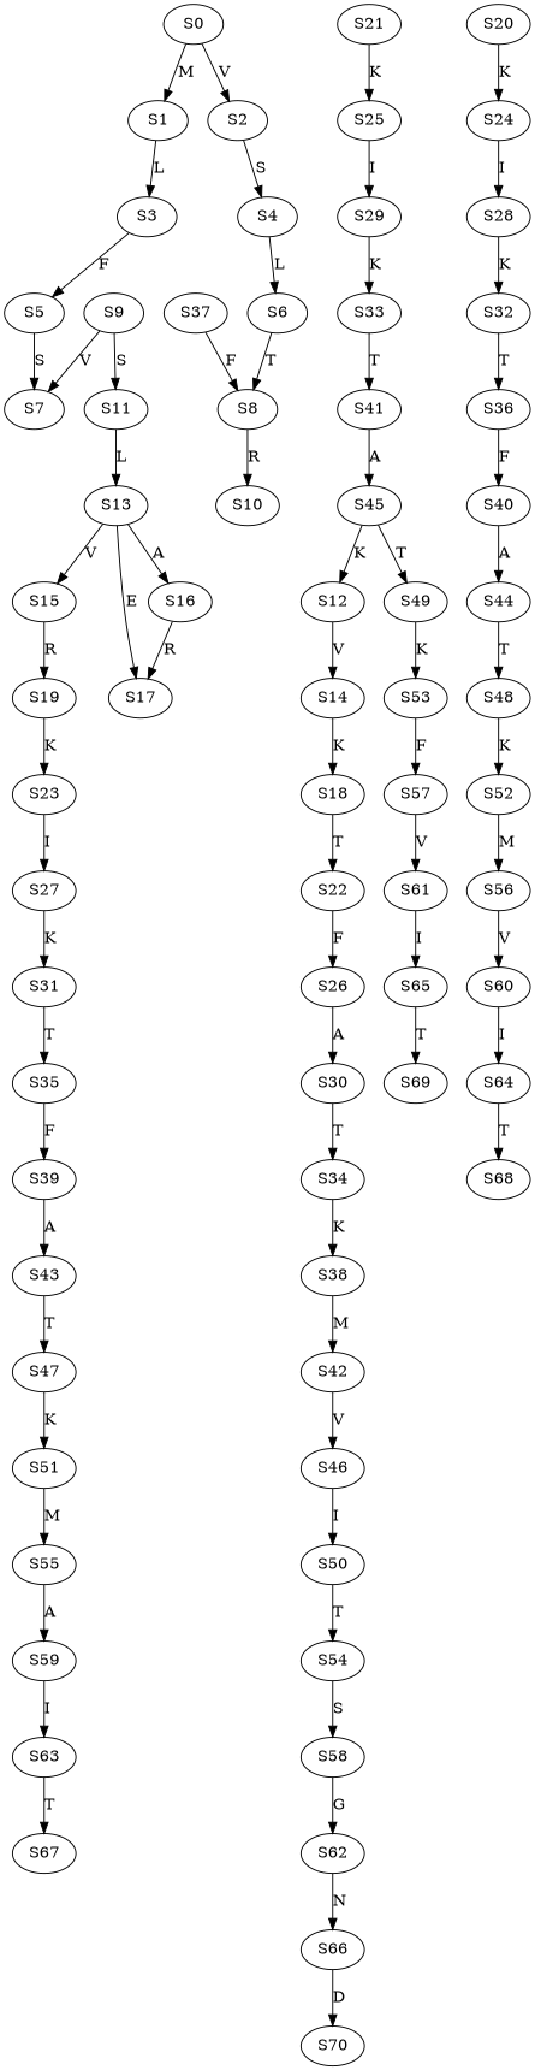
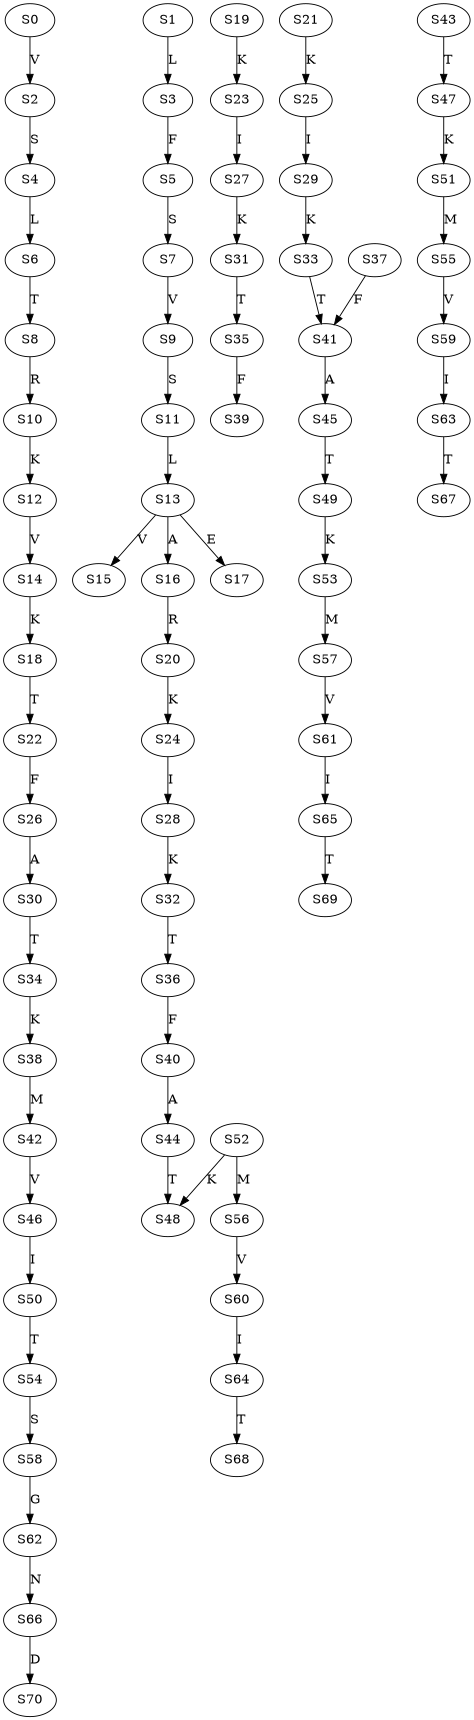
  strict digraph {
    S0
    S1
    S2
    S3
    S4
    S5
    S6
    S7
    S8
    S9
    S10
    S11
    S12
    S13
    S14
    S15
    S16
    S17
    S18
    S19
    S20
    S22
    S23
    S24
    S21
    S25
    S26
    S27
    S28
    S29
    S30
    S31
    S32
    S33
    S34
    S35
    S36
    S41
    S38
    S39
    S40
    S37
    S42
    S43
    S44
    S45
    S46
    S47
    S48
    S49
    S50
    S51
    S52
    S53
    S54
    S55
    S56
    S57
    S58
    S59
    S60
    S61
    S62
    S63
    S64
    S65
    S66
    S67
    S68
    S69
    S70
-   S0 -> S1 [label=M]
    S0 -> S2 [label=V]
    S1 -> S3 [label=L]
    S2 -> S4 [label=S]
    S3 -> S5 [label=F]
    S4 -> S6 [label=L]
    S5 -> S7 [label=S]
    S6 -> S8 [label=T]
-   S9 -> S7 [label=V]
+   S7 -> S9 [label=V]
    S8 -> S10 [label=R]
    S9 -> S11 [label=S]
-   S45 -> S12 [label=K]
+   S10 -> S12 [label=K]
    S11 -> S13 [label=L]
    S12 -> S14 [label=V]
    S13 -> S15 [label=V]
    S13 -> S16 [label=A]
    S13 -> S17 [label=E]
    S14 -> S18 [label=K]
-   S15 -> S19 [label=R]
-   S16 -> S17 [label=R]
+   S16 -> S20 [label=R]
    S18 -> S22 [label=T]
    S19 -> S23 [label=K]
    S20 -> S24 [label=K]
    S22 -> S26 [label=F]
    S23 -> S27 [label=I]
    S24 -> S28 [label=I]
    S21 -> S25 [label=K]
    S25 -> S29 [label=I]
    S26 -> S30 [label=A]
    S27 -> S31 [label=K]
    S28 -> S32 [label=K]
    S29 -> S33 [label=K]
    S30 -> S34 [label=T]
    S31 -> S35 [label=T]
    S32 -> S36 [label=T]
    S33 -> S41 [label=T]
    S34 -> S38 [label=K]
    S35 -> S39 [label=F]
    S36 -> S40 [label=F]
    S41 -> S45 [label=A]
    S38 -> S42 [label=M]
-   S39 -> S43 [label=A]
    S40 -> S44 [label=A]
-   S37 -> S8 [label=F]
+   S37 -> S41 [label=F]
    S42 -> S46 [label=V]
    S43 -> S47 [label=T]
    S44 -> S48 [label=T]
    S45 -> S49 [label=T]
    S46 -> S50 [label=I]
    S47 -> S51 [label=K]
-   S48 -> S52 [label=K]
+   S52 -> S48 [label=K]
    S49 -> S53 [label=K]
    S50 -> S54 [label=T]
    S51 -> S55 [label=M]
    S52 -> S56 [label=M]
-   S53 -> S57 [label=F]
+   S53 -> S57 [label=M]
    S54 -> S58 [label=S]
-   S55 -> S59 [label=A]
+   S55 -> S59 [label=V]
    S56 -> S60 [label=V]
    S57 -> S61 [label=V]
    S58 -> S62 [label=G]
    S59 -> S63 [label=I]
    S60 -> S64 [label=I]
    S61 -> S65 [label=I]
    S62 -> S66 [label=N]
    S63 -> S67 [label=T]
    S64 -> S68 [label=T]
    S65 -> S69 [label=T]
    S66 -> S70 [label=D]
  }
